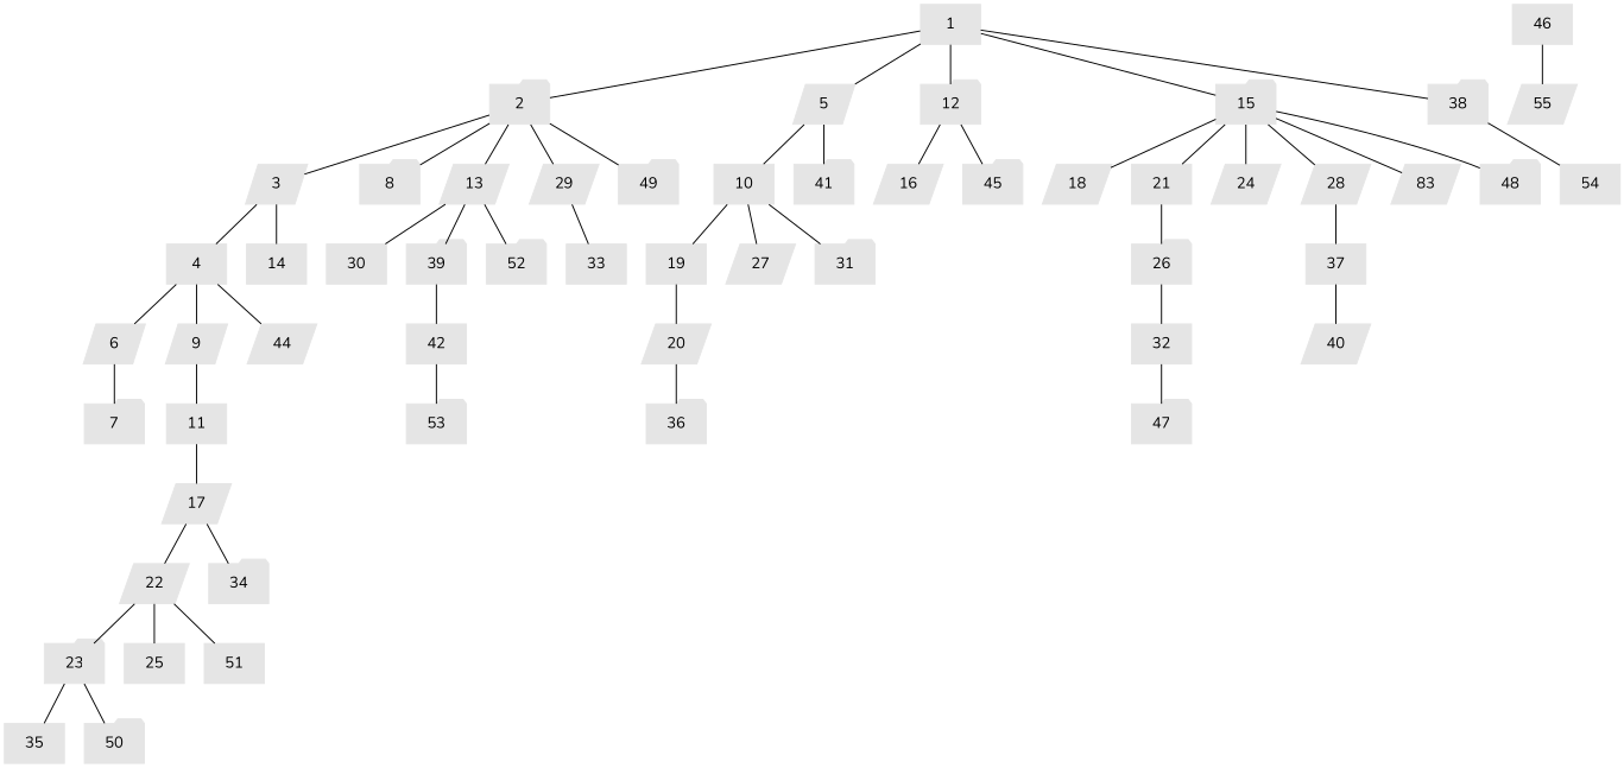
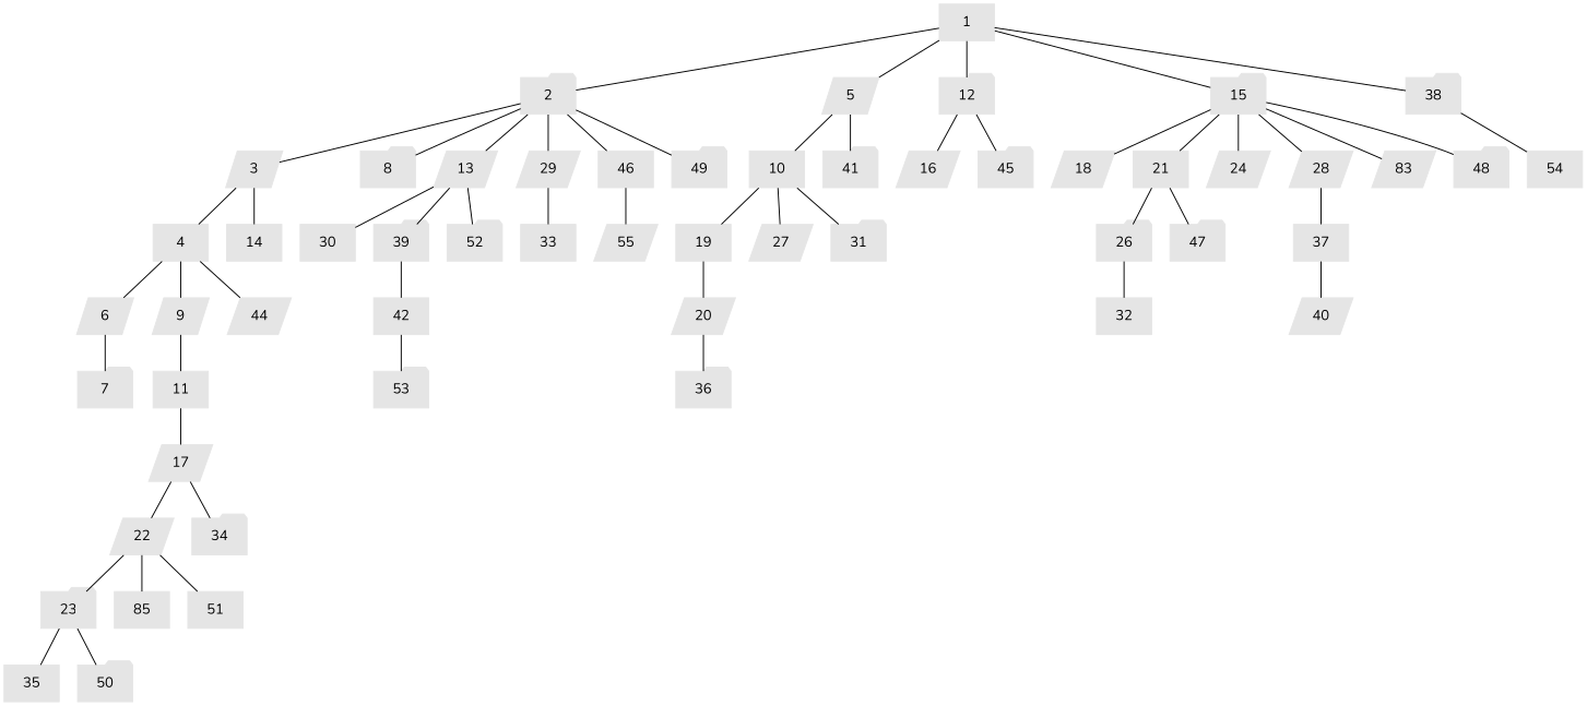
  graph {
    fontname=Nunito
    node [color=gray90 fontname=Nunito shape=folder style=filled]
    edge [fontname=Nunito]
    1 [shape=box]
    2
    5 [shape=parallelogram]
    12
    15
    38
    3 [shape=parallelogram]
    8
    13 [shape=parallelogram]
    29 [shape=parallelogram]
    46 [shape=box]
    49
    10 [shape=box]
    41
    16 [shape=parallelogram]
    45
    18 [shape=parallelogram]
    21 [shape=box]
    24 [shape=parallelogram]
    28 [shape=parallelogram]
    n21 [label=83 shape=parallelogram]
    48
    54 [shape=box]
    4 [shape=box]
    14 [shape=box]
    30 [shape=box]
    39
    52
    33 [shape=box]
    55 [shape=parallelogram]
    6 [shape=parallelogram]
    9 [shape=parallelogram]
    44 [shape=parallelogram]
    7
    11 [shape=box]
    19 [shape=box]
    27 [shape=parallelogram]
    31
    17 [shape=parallelogram]
    20 [shape=parallelogram]
    22 [shape=parallelogram]
    34
    42 [shape=box]
    26
    37 [shape=box]
    23
-   25 [shape=box]
+   25 [shape=box label=85]
    51 [shape=box]
    36
    32 [shape=box]
    35 [shape=box]
    50
    47
    40 [shape=parallelogram]
    53
    1 -- 2
    1 -- 5
    1 -- 12
    1 -- 15
    1 -- 38
    2 -- 3
    2 -- 8
    2 -- 13
    2 -- 29
+   2 -- 46
    2 -- 49
    5 -- 10
    5 -- 41
    12 -- 16
    12 -- 45
    15 -- 18
    15 -- 21
    15 -- 24
    15 -- 28
    15 -- n21
    15 -- 48
    38 -- 54
    3 -- 4
    3 -- 14
    13 -- 30
    13 -- 39
    13 -- 52
    29 -- 33
    46 -- 55
    10 -- 19
    10 -- 27
    10 -- 31
    21 -- 26
    28 -- 37
    4 -- 6
    4 -- 9
    4 -- 44
    39 -- 42
    6 -- 7
    9 -- 11
    11 -- 17
    19 -- 20
    17 -- 22
    17 -- 34
    20 -- 36
    22 -- 23
    22 -- 25
    22 -- 51
    42 -- 53
    26 -- 32
    37 -- 40
    23 -- 35
    23 -- 50
-   32 -- 47
+   21 -- 47
  }
